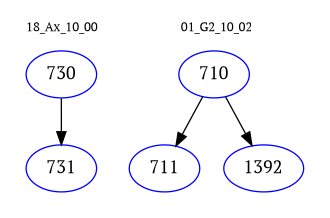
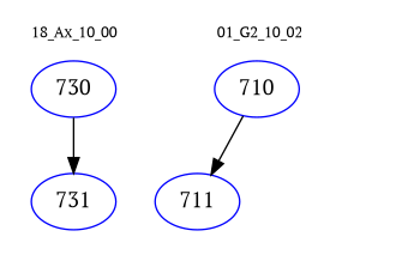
  digraph {
    fontname="PT Serif"
    node [color=blue fontname="PT Serif"]
    edge [color=black fontname="PT Serif"]
    n1 [label=730]
    n2 [label=731]
    n3 [label=710]
    n4 [label=711]
-   n5 [label=1392]
    subgraph cluster_1 {
      color=white
      fontsize=10
      label="18_Ax_10_00"
      n1
      n2
    }
    subgraph cluster_2 {
      color=white
      fontsize=10
      label="01_G2_10_02"
      n3
      n4
-     n5
    }
    n1 -> n2
    n3 -> n4
-   n3 -> n5
  }
